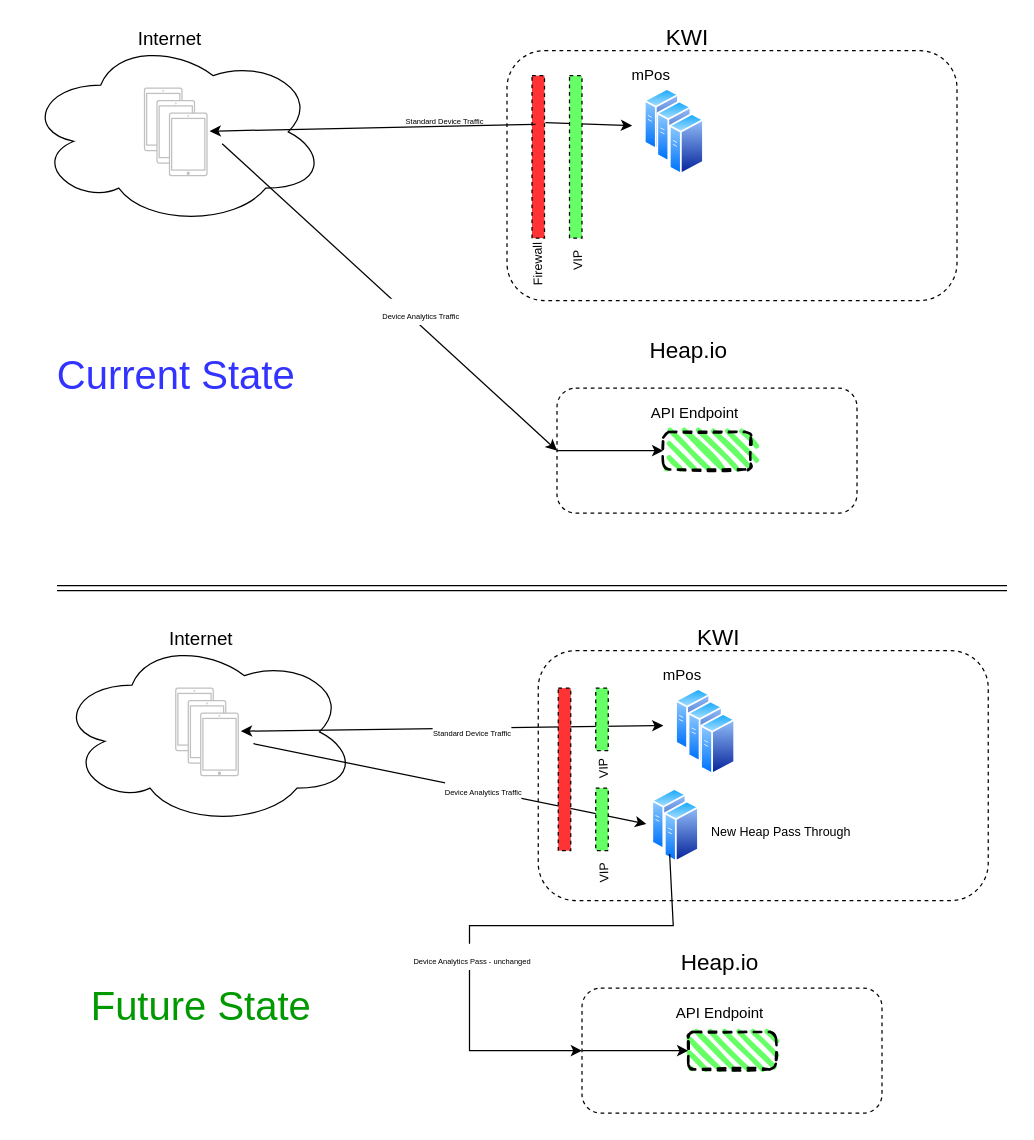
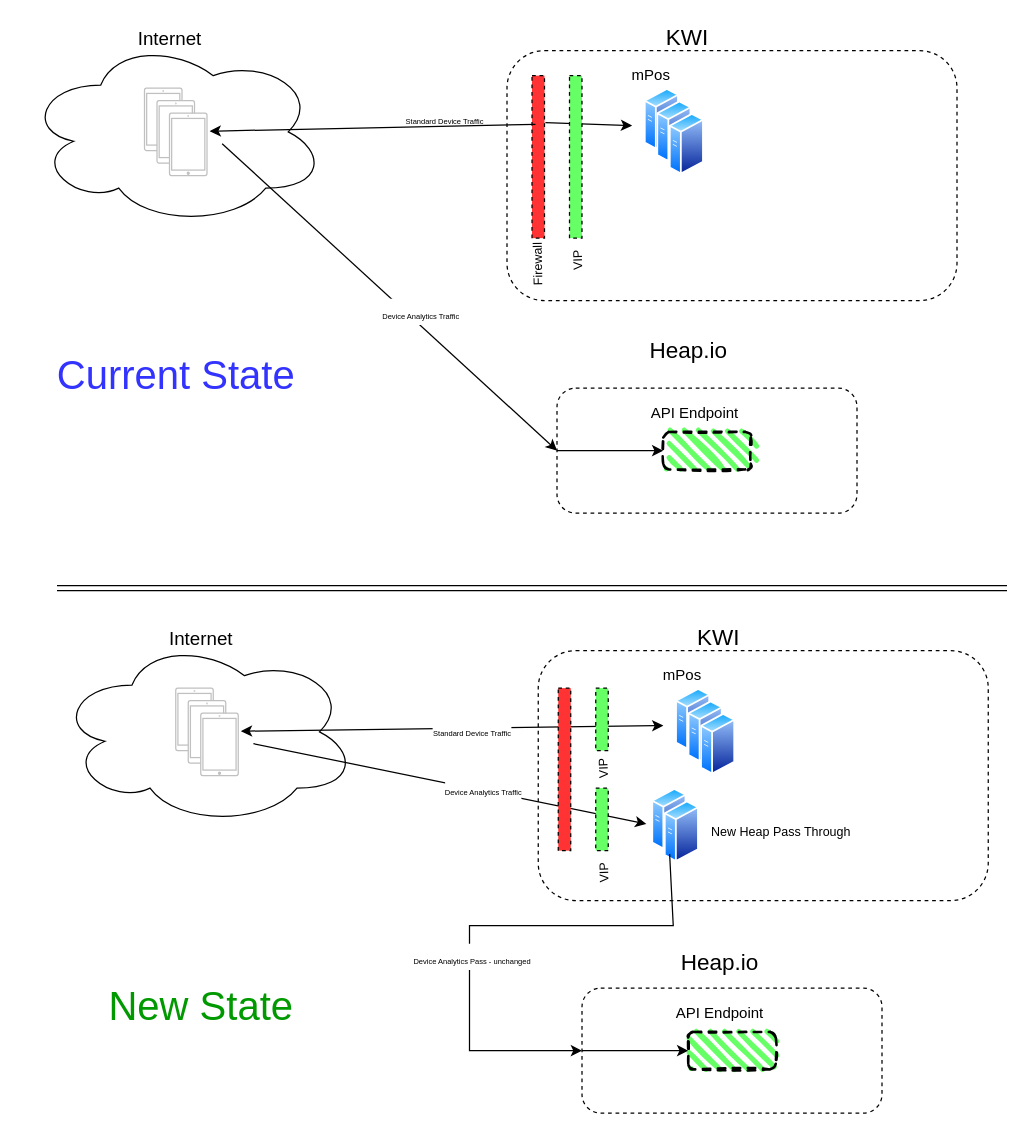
  <mxCell id="0" />
  <mxCell id="1" parent="0" />
  <mxCell id="2" value="" style="shape=cloud;whiteSpace=wrap;html=1;" vertex="1" parent="1"><mxGeometry x="20" y="30" width="240" height="150" as="geometry" /></mxCell>
  <mxCell id="3" value="" style="html=1;verticalLabelPosition=bottom;labelBackgroundColor=#ffffff;verticalAlign=top;shadow=0;dashed=0;strokeWidth=1;shape=mxgraph.ios7.misc.ipad13inch;strokeColor=#c0c0c0;" vertex="1" parent="1"><mxGeometry x="115" y="70" width="30" height="50" as="geometry" /></mxCell>
  <mxCell id="4" value="" style="html=1;verticalLabelPosition=bottom;labelBackgroundColor=#ffffff;verticalAlign=top;shadow=0;dashed=0;strokeWidth=1;shape=mxgraph.ios7.misc.ipad13inch;strokeColor=#c0c0c0;" vertex="1" parent="1"><mxGeometry x="125" y="80" width="30" height="50" as="geometry" /></mxCell>
  <mxCell id="5" value="" style="html=1;verticalLabelPosition=bottom;labelBackgroundColor=#ffffff;verticalAlign=top;shadow=0;dashed=0;strokeWidth=1;shape=mxgraph.ios7.misc.ipad13inch;strokeColor=#c0c0c0;" vertex="1" parent="1"><mxGeometry x="135" y="90" width="30" height="50" as="geometry" /></mxCell>
  <mxCell id="6" value="" style="rounded=1;whiteSpace=wrap;html=1;fixDash=0;dashed=1;" vertex="1" parent="1"><mxGeometry x="405" y="40" width="360" height="200" as="geometry" /></mxCell>
  <mxCell id="7" value="" style="aspect=fixed;perimeter=ellipsePerimeter;html=1;align=center;shadow=0;dashed=0;spacingTop=3;image;image=img/lib/active_directory/generic_server.svg;rounded=1;" vertex="1" parent="1"><mxGeometry x="515" y="70" width="28.0" height="50" as="geometry" /></mxCell>
  <mxCell id="8" value="" style="aspect=fixed;perimeter=ellipsePerimeter;html=1;align=center;shadow=0;dashed=0;spacingTop=3;image;image=img/lib/active_directory/generic_server.svg;rounded=1;" vertex="1" parent="1"><mxGeometry x="525" y="80" width="28.0" height="50" as="geometry" /></mxCell>
  <mxCell id="9" value="" style="aspect=fixed;perimeter=ellipsePerimeter;html=1;align=center;shadow=0;dashed=0;spacingTop=3;image;image=img/lib/active_directory/generic_server.svg;rounded=1;" vertex="1" parent="1"><mxGeometry x="535" y="90" width="28.0" height="50" as="geometry" /></mxCell>
  <mxCell id="10" value="mPos" style="text;html=1;resizable=0;autosize=1;align=center;verticalAlign=middle;points=[];fillColor=none;strokeColor=none;rounded=0;" vertex="1" parent="1"><mxGeometry x="495" y="50" width="50" height="20" as="geometry" /></mxCell>
  <mxCell id="11" value="" style="rounded=1;whiteSpace=wrap;html=1;fixDash=0;dashed=1;" vertex="1" parent="1"><mxGeometry x="445" y="310" width="240" height="100" as="geometry" /></mxCell>
  <mxCell id="12" value="" style="rounded=1;whiteSpace=wrap;html=1;strokeWidth=2;fillWeight=4;hachureGap=8;hachureAngle=45;fillColor=#66FF66;sketch=1;dashed=1;" vertex="1" parent="1"><mxGeometry x="530" y="345" width="70" height="30" as="geometry" /></mxCell>
  <mxCell id="13" value="API Endpoint" style="text;html=1;resizable=0;autosize=1;align=center;verticalAlign=middle;points=[];fillColor=none;strokeColor=none;rounded=0;dashed=1;" vertex="1" parent="1"><mxGeometry x="510" y="320" width="90" height="20" as="geometry" /></mxCell>
  <mxCell id="14" value="&lt;font style=&quot;font-size: 18px&quot;&gt;&lt;font style=&quot;font-size: 18px&quot;&gt;Heap&lt;/font&gt;.io&lt;/font&gt;" style="text;html=1;resizable=0;autosize=1;align=center;verticalAlign=middle;points=[];fillColor=none;strokeColor=none;rounded=0;dashed=1;" vertex="1" parent="1"><mxGeometry x="510" y="270" width="80" height="20" as="geometry" /></mxCell>
  <mxCell id="15" value="&lt;span style=&quot;font-size: 18px&quot;&gt;KWI&lt;/span&gt;" style="text;html=1;resizable=0;autosize=1;align=center;verticalAlign=middle;points=[];fillColor=none;strokeColor=none;rounded=0;dashed=1;" vertex="1" parent="1"><mxGeometry x="524" y="20" width="50" height="20" as="geometry" /></mxCell>
  <mxCell id="16" value="" style="endArrow=classic;startArrow=none;html=1;rounded=0;fontSize=18;exitX=1.071;exitY=0.289;exitDx=0;exitDy=0;exitPerimeter=0;entryX=0.278;entryY=0.3;entryDx=0;entryDy=0;entryPerimeter=0;" edge="1" parent="1" source="46" target="6"><mxGeometry width="50" height="50" relative="1" as="geometry"><mxPoint x="345" y="250" as="sourcePoint" /><mxPoint x="395" y="200" as="targetPoint" /></mxGeometry></mxCell>
  <mxCell id="17" value="&lt;font style=&quot;font-size: 6px&quot;&gt;Standard Device Traffic&lt;/font&gt;" style="edgeLabel;html=1;align=center;verticalAlign=middle;resizable=0;points=[];fontSize=18;" vertex="1" connectable="0" parent="16"><mxGeometry x="0.09" relative="1" as="geometry"><mxPoint x="-119" y="-6" as="offset" /></mxGeometry></mxCell>
  <mxCell id="18" value="" style="endArrow=classic;startArrow=none;html=1;rounded=0;fontSize=18;exitX=1.071;exitY=0.289;exitDx=0;exitDy=0;exitPerimeter=0;entryX=0;entryY=0.5;entryDx=0;entryDy=0;startFill=0;" edge="1" parent="1" target="11"><mxGeometry width="50" height="50" relative="1" as="geometry"><mxPoint x="177.13" y="114.45" as="sourcePoint" /><mxPoint x="435.08" y="100" as="targetPoint" /></mxGeometry></mxCell>
  <mxCell id="19" value="&lt;span style=&quot;font-size: 6px&quot;&gt;Device Analytics Traffic&lt;br&gt;&lt;/span&gt;" style="edgeLabel;html=1;align=center;verticalAlign=middle;resizable=0;points=[];fontSize=18;" vertex="1" connectable="0" parent="18"><mxGeometry x="0.09" relative="1" as="geometry"><mxPoint x="12" as="offset" /></mxGeometry></mxCell>
  <mxCell id="20" value="" style="endArrow=classic;startArrow=none;html=1;rounded=0;fontSize=18;entryX=0;entryY=0.5;entryDx=0;entryDy=0;startFill=0;exitX=0;exitY=0.5;exitDx=0;exitDy=0;" edge="1" parent="1" source="11" target="12"><mxGeometry width="50" height="50" relative="1" as="geometry"><mxPoint x="135" y="310" as="sourcePoint" /><mxPoint x="455" y="370" as="targetPoint" /></mxGeometry></mxCell>
  <mxCell id="21" value="&lt;font style=&quot;font-size: 15px&quot;&gt;Internet&lt;/font&gt;" style="text;html=1;resizable=0;autosize=1;align=center;verticalAlign=middle;points=[];fillColor=none;strokeColor=none;rounded=0;dashed=1;fontSize=6;" vertex="1" parent="1"><mxGeometry x="100" y="20" width="70" height="20" as="geometry" /></mxCell>
  <mxCell id="22" value="" style="shape=link;html=1;rounded=0;fontSize=15;startArrow=none;startFill=0;" edge="1" parent="1"><mxGeometry width="100" relative="1" as="geometry"><mxPoint x="45" y="470" as="sourcePoint" /><mxPoint x="805" y="470" as="targetPoint" /></mxGeometry></mxCell>
  <mxCell id="23" value="" style="shape=cloud;whiteSpace=wrap;html=1;" vertex="1" parent="1"><mxGeometry x="45" y="510" width="240" height="150" as="geometry" /></mxCell>
  <mxCell id="24" value="" style="html=1;verticalLabelPosition=bottom;labelBackgroundColor=#ffffff;verticalAlign=top;shadow=0;dashed=0;strokeWidth=1;shape=mxgraph.ios7.misc.ipad13inch;strokeColor=#c0c0c0;" vertex="1" parent="1"><mxGeometry x="140" y="550" width="30" height="50" as="geometry" /></mxCell>
  <mxCell id="25" value="" style="html=1;verticalLabelPosition=bottom;labelBackgroundColor=#ffffff;verticalAlign=top;shadow=0;dashed=0;strokeWidth=1;shape=mxgraph.ios7.misc.ipad13inch;strokeColor=#c0c0c0;" vertex="1" parent="1"><mxGeometry x="150" y="560" width="30" height="50" as="geometry" /></mxCell>
  <mxCell id="26" value="" style="html=1;verticalLabelPosition=bottom;labelBackgroundColor=#ffffff;verticalAlign=top;shadow=0;dashed=0;strokeWidth=1;shape=mxgraph.ios7.misc.ipad13inch;strokeColor=#c0c0c0;" vertex="1" parent="1"><mxGeometry x="160" y="570" width="30" height="50" as="geometry" /></mxCell>
  <mxCell id="27" value="" style="rounded=1;whiteSpace=wrap;html=1;fixDash=0;dashed=1;" vertex="1" parent="1"><mxGeometry x="430" y="520" width="360" height="200" as="geometry" /></mxCell>
  <mxCell id="28" value="" style="aspect=fixed;perimeter=ellipsePerimeter;html=1;align=center;shadow=0;dashed=0;spacingTop=3;image;image=img/lib/active_directory/generic_server.svg;rounded=1;" vertex="1" parent="1"><mxGeometry x="540" y="550" width="28.0" height="50" as="geometry" /></mxCell>
  <mxCell id="29" value="" style="aspect=fixed;perimeter=ellipsePerimeter;html=1;align=center;shadow=0;dashed=0;spacingTop=3;image;image=img/lib/active_directory/generic_server.svg;rounded=1;" vertex="1" parent="1"><mxGeometry x="550" y="560" width="28.0" height="50" as="geometry" /></mxCell>
  <mxCell id="30" value="" style="aspect=fixed;perimeter=ellipsePerimeter;html=1;align=center;shadow=0;dashed=0;spacingTop=3;image;image=img/lib/active_directory/generic_server.svg;rounded=1;" vertex="1" parent="1"><mxGeometry x="560" y="570" width="28.0" height="50" as="geometry" /></mxCell>
  <mxCell id="31" value="mPos" style="text;html=1;resizable=0;autosize=1;align=center;verticalAlign=middle;points=[];fillColor=none;strokeColor=none;rounded=0;" vertex="1" parent="1"><mxGeometry x="520" y="530" width="50" height="20" as="geometry" /></mxCell>
  <mxCell id="32" value="" style="rounded=1;whiteSpace=wrap;html=1;fixDash=0;dashed=1;" vertex="1" parent="1"><mxGeometry x="465" y="790" width="240" height="100" as="geometry" /></mxCell>
  <mxCell id="33" value="" style="rounded=1;whiteSpace=wrap;html=1;strokeWidth=2;fillWeight=4;hachureGap=8;hachureAngle=45;fillColor=#66FF66;sketch=1;dashed=1;" vertex="1" parent="1"><mxGeometry x="550" y="825" width="70" height="30" as="geometry" /></mxCell>
  <mxCell id="34" value="API Endpoint" style="text;html=1;resizable=0;autosize=1;align=center;verticalAlign=middle;points=[];fillColor=none;strokeColor=none;rounded=0;dashed=1;" vertex="1" parent="1"><mxGeometry x="530" y="800" width="90" height="20" as="geometry" /></mxCell>
  <mxCell id="35" value="&lt;font style=&quot;font-size: 18px&quot;&gt;&lt;font style=&quot;font-size: 18px&quot;&gt;Heap&lt;/font&gt;.io&lt;/font&gt;" style="text;html=1;resizable=0;autosize=1;align=center;verticalAlign=middle;points=[];fillColor=none;strokeColor=none;rounded=0;dashed=1;" vertex="1" parent="1"><mxGeometry x="535" y="760" width="80" height="20" as="geometry" /></mxCell>
  <mxCell id="36" value="&lt;span style=&quot;font-size: 18px&quot;&gt;KWI&lt;/span&gt;" style="text;html=1;resizable=0;autosize=1;align=center;verticalAlign=middle;points=[];fillColor=none;strokeColor=none;rounded=0;dashed=1;" vertex="1" parent="1"><mxGeometry x="549" y="500" width="50" height="20" as="geometry" /></mxCell>
  <mxCell id="37" value="" style="endArrow=classic;startArrow=classic;html=1;rounded=0;fontSize=18;exitX=1.071;exitY=0.289;exitDx=0;exitDy=0;exitPerimeter=0;entryX=0.278;entryY=0.3;entryDx=0;entryDy=0;entryPerimeter=0;" edge="1" parent="1" source="26" target="27"><mxGeometry width="50" height="50" relative="1" as="geometry"><mxPoint x="370" y="730" as="sourcePoint" /><mxPoint x="420" y="680" as="targetPoint" /></mxGeometry></mxCell>
  <mxCell id="38" value="&lt;font style=&quot;font-size: 6px&quot;&gt;Standard Device Traffic&lt;/font&gt;" style="edgeLabel;html=1;align=center;verticalAlign=middle;resizable=0;points=[];fontSize=18;" vertex="1" connectable="0" parent="37"><mxGeometry x="0.09" relative="1" as="geometry"><mxPoint as="offset" /></mxGeometry></mxCell>
  <mxCell id="39" value="" style="endArrow=classic;startArrow=none;html=1;rounded=0;fontSize=18;exitX=1.071;exitY=0.289;exitDx=0;exitDy=0;exitPerimeter=0;startFill=0;entryX=-0.161;entryY=0.572;entryDx=0;entryDy=0;entryPerimeter=0;" edge="1" parent="1" target="43"><mxGeometry width="50" height="50" relative="1" as="geometry"><mxPoint x="202.13" y="594.45" as="sourcePoint" /><mxPoint x="385" y="830" as="targetPoint" /></mxGeometry></mxCell>
  <mxCell id="40" value="&lt;span style=&quot;font-size: 6px&quot;&gt;Device Analytics Traffic&lt;br&gt;&lt;/span&gt;" style="edgeLabel;html=1;align=center;verticalAlign=middle;resizable=0;points=[];fontSize=18;" vertex="1" connectable="0" parent="39"><mxGeometry x="0.09" relative="1" as="geometry"><mxPoint x="12" as="offset" /></mxGeometry></mxCell>
  <mxCell id="41" value="" style="endArrow=classic;startArrow=none;html=1;rounded=0;fontSize=18;entryX=0;entryY=0.5;entryDx=0;entryDy=0;startFill=0;exitX=0;exitY=0.5;exitDx=0;exitDy=0;" edge="1" parent="1" source="32" target="33"><mxGeometry width="50" height="50" relative="1" as="geometry"><mxPoint x="155" y="790" as="sourcePoint" /><mxPoint x="475" y="850" as="targetPoint" /></mxGeometry></mxCell>
  <mxCell id="42" value="&lt;font style=&quot;font-size: 15px&quot;&gt;Internet&lt;/font&gt;" style="text;html=1;resizable=0;autosize=1;align=center;verticalAlign=middle;points=[];fillColor=none;strokeColor=none;rounded=0;dashed=1;fontSize=6;" vertex="1" parent="1"><mxGeometry x="125" y="500" width="70" height="20" as="geometry" /></mxCell>
  <mxCell id="43" value="" style="aspect=fixed;perimeter=ellipsePerimeter;html=1;align=center;shadow=0;dashed=0;spacingTop=3;image;image=img/lib/active_directory/generic_server.svg;rounded=1;fontSize=15;fillColor=#66FF66;" vertex="1" parent="1"><mxGeometry x="521" y="630" width="28.0" height="50" as="geometry" /></mxCell>
  <mxCell id="44" value="" style="aspect=fixed;perimeter=ellipsePerimeter;html=1;align=center;shadow=0;dashed=0;spacingTop=3;image;image=img/lib/active_directory/generic_server.svg;rounded=1;fontSize=15;fillColor=#66FF66;" vertex="1" parent="1"><mxGeometry x="531" y="640" width="28.0" height="50" as="geometry" /></mxCell>
  <mxCell id="45" value="" style="endArrow=classic;startArrow=none;html=1;rounded=0;fontSize=15;exitX=0;exitY=1;exitDx=0;exitDy=0;startFill=0;" edge="1" parent="1" source="44"><mxGeometry width="50" height="50" relative="1" as="geometry"><mxPoint x="365" y="830" as="sourcePoint" /><mxPoint x="465" y="840" as="targetPoint" /><Array as="points"><mxPoint x="538" y="740" /><mxPoint x="375" y="740" /><mxPoint x="375" y="840" /></Array></mxGeometry></mxCell>
  <mxCell id="46" value="" style="rounded=0;whiteSpace=wrap;html=1;dashed=1;fontSize=15;fillColor=#FF3333;" vertex="1" parent="1"><mxGeometry x="425" y="60" width="10" height="130" as="geometry" /></mxCell>
  <mxCell id="47" value="" style="endArrow=none;startArrow=classic;html=1;rounded=0;fontSize=18;exitX=1.071;exitY=0.289;exitDx=0;exitDy=0;exitPerimeter=0;entryX=0.278;entryY=0.3;entryDx=0;entryDy=0;entryPerimeter=0;" edge="1" parent="1" source="5" target="46"><mxGeometry width="50" height="50" relative="1" as="geometry"><mxPoint x="167.13" y="104.45" as="sourcePoint" /><mxPoint x="505.08" y="100" as="targetPoint" /></mxGeometry></mxCell>
  <mxCell id="48" value="" style="rounded=0;whiteSpace=wrap;html=1;dashed=1;fontSize=15;fillColor=#66FF66;" vertex="1" parent="1"><mxGeometry x="455" y="60" width="10" height="130" as="geometry" /></mxCell>
  <mxCell id="49" value="&lt;font style=&quot;font-size: 10px&quot;&gt;Firewall&lt;/font&gt;" style="text;html=1;resizable=0;autosize=1;align=center;verticalAlign=middle;points=[];fillColor=none;strokeColor=none;rounded=0;dashed=1;fontSize=15;rotation=-91;" vertex="1" parent="1"><mxGeometry x="402" y="196.5" width="50" height="30" as="geometry" /></mxCell>
  <mxCell id="50" value="&lt;font style=&quot;font-size: 10px&quot;&gt;VIP&lt;/font&gt;" style="text;html=1;resizable=0;autosize=1;align=center;verticalAlign=middle;points=[];fillColor=none;strokeColor=none;rounded=0;dashed=1;fontSize=15;rotation=-92;" vertex="1" parent="1"><mxGeometry x="444" y="193.5" width="30" height="30" as="geometry" /></mxCell>
  <mxCell id="51" value="" style="rounded=0;whiteSpace=wrap;html=1;dashed=1;fontSize=15;fillColor=#FF3333;" vertex="1" parent="1"><mxGeometry x="446" y="550" width="10" height="130" as="geometry" /></mxCell>
  <mxCell id="52" value="" style="rounded=0;whiteSpace=wrap;html=1;dashed=1;fontSize=15;fillColor=#66FF66;" vertex="1" parent="1"><mxGeometry x="476" y="550" width="10" height="50" as="geometry" /></mxCell>
  <mxCell id="53" value="&lt;font style=&quot;font-size: 10px&quot;&gt;VIP&lt;/font&gt;" style="text;html=1;resizable=0;autosize=1;align=center;verticalAlign=middle;points=[];fillColor=none;strokeColor=none;rounded=0;dashed=1;fontSize=15;rotation=-92;" vertex="1" parent="1"><mxGeometry x="465" y="683.5" width="30" height="30" as="geometry" /></mxCell>
  <mxCell id="54" value="" style="rounded=0;whiteSpace=wrap;html=1;dashed=1;fontSize=15;fillColor=#66FF66;" vertex="1" parent="1"><mxGeometry x="476" y="630" width="10" height="50" as="geometry" /></mxCell>
  <mxCell id="55" value="&lt;font style=&quot;font-size: 10px&quot;&gt;VIP&lt;/font&gt;" style="text;html=1;resizable=0;autosize=1;align=center;verticalAlign=middle;points=[];fillColor=none;strokeColor=none;rounded=0;dashed=1;fontSize=15;rotation=-92;" vertex="1" parent="1"><mxGeometry x="465" y="600" width="30" height="30" as="geometry" /></mxCell>
  <mxCell id="56" value="New Heap Pass Through" style="text;html=1;resizable=0;autosize=1;align=center;verticalAlign=middle;points=[];fillColor=none;strokeColor=none;rounded=0;dashed=1;fontSize=10;" vertex="1" parent="1"><mxGeometry x="559" y="655" width="130" height="20" as="geometry" /></mxCell>
  <mxCell id="57" value="&lt;span style=&quot;font-size: 6px&quot;&gt;Device Analytics Pass - unchanged&lt;br&gt;&lt;/span&gt;" style="edgeLabel;html=1;align=center;verticalAlign=middle;resizable=0;points=[];fontSize=18;" vertex="1" connectable="0" parent="1"><mxGeometry x="345" y="654.997" as="geometry"><mxPoint x="31" y="110" as="offset" /></mxGeometry></mxCell>
  <mxCell id="58" value="&lt;font style=&quot;font-size: 32px&quot; color=&quot;#3333ff&quot;&gt;Current State&lt;/font&gt;" style="text;html=1;resizable=0;autosize=1;align=center;verticalAlign=middle;points=[];fillColor=none;strokeColor=none;rounded=0;dashed=1;fontSize=10;" vertex="1" parent="1"><mxGeometry x="35" y="285" width="210" height="30" as="geometry" /></mxCell>
- <mxCell id="59" value="&lt;font style=&quot;font-size: 32px&quot; color=&quot;#009900&quot;&gt;Future State&lt;/font&gt;" style="text;html=1;resizable=0;autosize=1;align=center;verticalAlign=middle;points=[];fillColor=none;strokeColor=none;rounded=0;dashed=1;fontSize=10;" vertex="1" parent="1"><mxGeometry x="65" y="790" width="190" height="30" as="geometry" /></mxCell>
+ <mxCell id="59" value="&lt;font style=&quot;font-size: 32px&quot; color=&quot;#009900&quot;&gt;New State&lt;/font&gt;" style="text;html=1;resizable=0;autosize=1;align=center;verticalAlign=middle;points=[];fillColor=none;strokeColor=none;rounded=0;dashed=1;fontSize=10;" vertex="1" parent="1"><mxGeometry x="65" y="790" width="190" height="30" as="geometry" /></mxCell>
